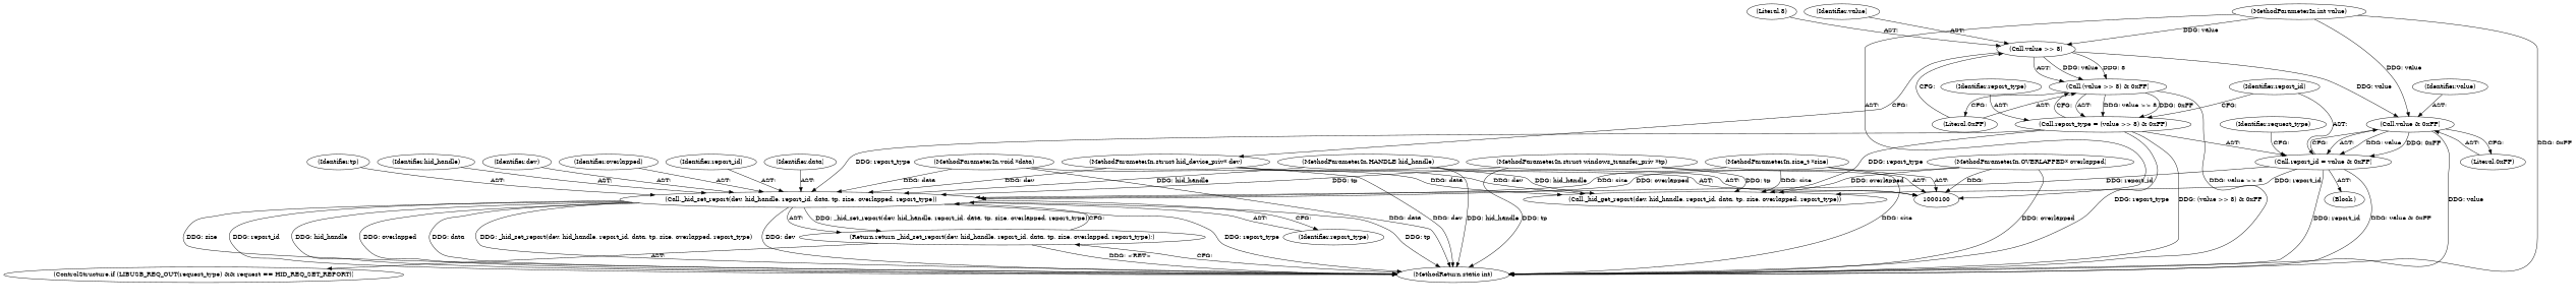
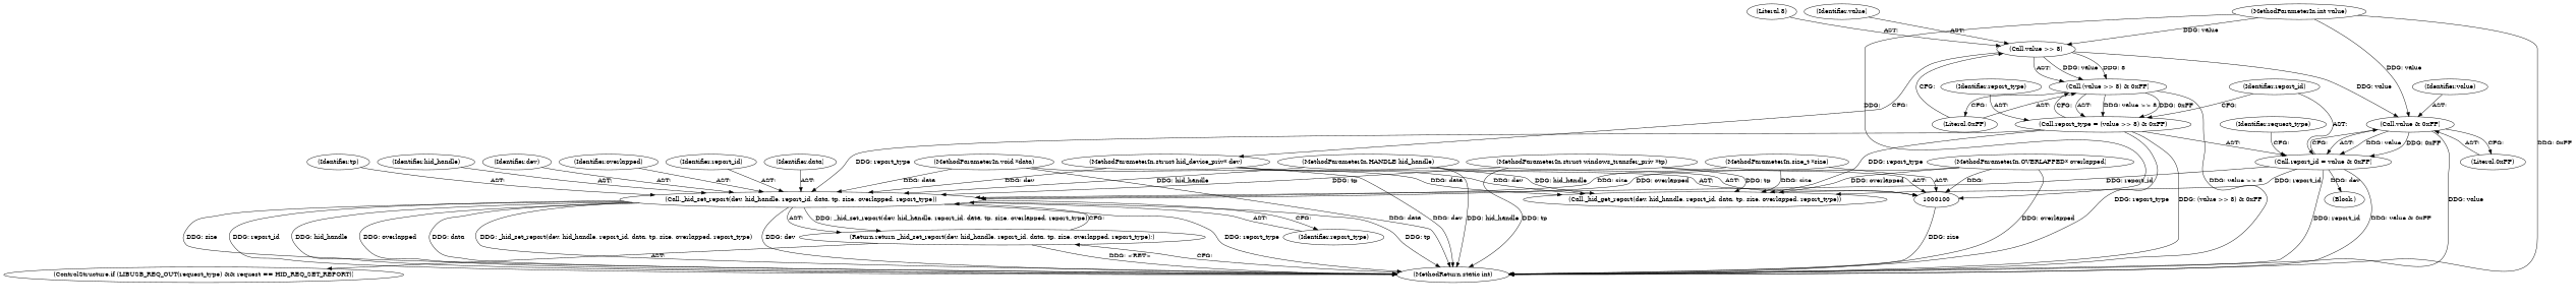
  digraph {
    n1 [label="(Call,_hid_set_report(dev, hid_handle, report_id, data, tp, size, overlapped, report_type))"]
    n2 [label="(Return,return _hid_set_report(dev, hid_handle, report_id, data, tp, size, overlapped, report_type);)"]
    n3 [label="(Identifier,report_type)"]
    n4 [label="(MethodReturn,static int)"]
    n5 [label="(ControlStructure,if (LIBUSB_REQ_OUT(request_type) && request == HID_REQ_SET_REPORT))"]
    n6 [label="(MethodParameterIn,struct hid_device_priv* dev)"]
    n7 [label="(Call,_hid_get_report(dev, hid_handle, report_id, data, tp, size, overlapped, report_type))"]
    1000100
    n9 [label="(MethodParameterIn,HANDLE hid_handle)"]
    n10 [label="(Call,report_id = value & 0xFF)"]
    n11 [label="(Call,value & 0xFF)"]
    n12 [label="(Block,)"]
    n13 [label="(Literal,0xFF)"]
    n14 [label="(Call,value >> 8)"]
    n15 [label="(Call,(value >> 8) & 0xFF)"]
    n16 [label="(Call,report_type = (value >> 8) & 0xFF)"]
    n17 [label="(Literal,0xFF)"]
    n18 [label="(Literal,8)"]
    n19 [label="(MethodParameterIn,int value)"]
    n20 [label="(MethodParameterIn,void *data)"]
    n21 [label="(MethodParameterIn,struct windows_transfer_priv *tp)"]
    n22 [label="(MethodParameterIn,size_t *size)"]
    n23 [label="(MethodParameterIn,OVERLAPPED* overlapped)"]
    n24 [label="(Identifier,report_id)"]
    n25 [label="(Identifier,tp)"]
    n26 [label="(Identifier,request_type)"]
    n27 [label="(Identifier,value)"]
    n28 [label="(Identifier,hid_handle)"]
    n29 [label="(Identifier,dev)"]
    n30 [label="(Identifier,value)"]
    n31 [label="(Identifier,overlapped)"]
    n32 [label="(Identifier,report_id)"]
    n33 [label="(Identifier,report_type)"]
    n34 [label="(Identifier,data)"]
    n1 -> n2 [label="AST: "]
    n1 -> n2 [label="DDG: _hid_set_report(dev, hid_handle, report_id, data, tp, size, overlapped, report_type)"]
    n1 -> n3 [label="CFG: "]
    n1 -> n4 [label="DDG: report_type"]
    n1 -> n4 [label="DDG: tp"]
    n1 -> n4 [label="DDG: size"]
    n1 -> n4 [label="DDG: report_id"]
    n1 -> n4 [label="DDG: hid_handle"]
    n1 -> n4 [label="DDG: overlapped"]
    n1 -> n4 [label="DDG: data"]
    n1 -> n4 [label="DDG: _hid_set_report(dev, hid_handle, report_id, data, tp, size, overlapped, report_type)"]
    n1 -> n4 [label="DDG: dev"]
    n2 -> n1 [label="CFG: "]
    n2 -> n4 [label="DDG: <RET>"]
    n2 -> n5 [label="AST: "]
    n3 -> n1 [label="AST: "]
    n4 -> n2 [label="CFG: "]
    n6 -> n1 [label="DDG: dev"]
    n6 -> n4 [label="DDG: dev"]
    n6 -> n7 [label="DDG: dev"]
    n6 -> 1000100 [label="AST: "]
    n9 -> n1 [label="DDG: hid_handle"]
    n9 -> n4 [label="DDG: hid_handle"]
    n9 -> n7 [label="DDG: hid_handle"]
    n9 -> 1000100 [label="AST: "]
    n10 -> n1 [label="DDG: report_id"]
    n10 -> n4 [label="DDG: value & 0xFF"]
    n10 -> n4 [label="DDG: report_id"]
    n10 -> n7 [label="DDG: report_id"]
    n10 -> n11 [label="CFG: "]
-   n10 -> n12 [label="AST: "]
+   n10 -> n12 [label="DDG: dev"]
    n11 -> n4 [label="DDG: value"]
    n11 -> n10 [label="AST: "]
    n11 -> n10 [label="DDG: value"]
    n11 -> n10 [label="DDG: 0xFF"]
    n11 -> n13 [label="CFG: "]
    n13 -> n11 [label="AST: "]
    n14 -> n6 [label="CFG: "]
    n14 -> n11 [label="DDG: value"]
    n14 -> n15 [label="AST: "]
    n14 -> n15 [label="DDG: value"]
    n14 -> n15 [label="DDG: 8"]
    n15 -> n4 [label="DDG: value >> 8"]
    n15 -> n16 [label="AST: "]
    n15 -> n16 [label="DDG: value >> 8"]
    n15 -> n16 [label="DDG: 0xFF"]
    n15 -> n17 [label="CFG: "]
    n16 -> n1 [label="DDG: report_type"]
    n16 -> n4 [label="DDG: report_type"]
    n16 -> n4 [label="DDG: (value >> 8) & 0xFF"]
    n16 -> n7 [label="DDG: report_type"]
    n16 -> n10 [label="AST: "]
    n16 -> n15 [label="CFG: "]
    n17 -> n14 [label="CFG: "]
    n17 -> n15 [label="AST: "]
    n18 -> n14 [label="AST: "]
    n19 -> n4 [label="DDG: 0xFF"]
-   n19 -> 1000100 [label="AST: "]
+   n19 -> 1000100 [label="DDG: "]
    n19 -> n11 [label="DDG: value"]
    n19 -> n14 [label="DDG: value"]
    n20 -> n1 [label="DDG: data"]
    n20 -> n4 [label="DDG: data"]
    n20 -> n7 [label="DDG: data"]
    n21 -> n1 [label="DDG: tp"]
    n21 -> n4 [label="DDG: tp"]
    n21 -> n7 [label="DDG: tp"]
    n21 -> 1000100 [label="AST: "]
    n22 -> n1 [label="DDG: size"]
-   n22 -> n4 [label="DDG: size"]
+   1000100 -> n4 [label="DDG: size"]
    n22 -> n7 [label="DDG: size"]
    n22 -> 1000100 [label="AST: "]
    n23 -> n1 [label="DDG: overlapped"]
    n23 -> n4 [label="DDG: overlapped"]
    n23 -> n7 [label="DDG: overlapped"]
    n23 -> 1000100 [label="DDG: "]
    n24 -> n10 [label="AST: "]
    n24 -> n16 [label="CFG: "]
    n25 -> n1 [label="AST: "]
    n26 -> n10 [label="CFG: "]
    n27 -> n14 [label="AST: "]
    n28 -> n1 [label="AST: "]
    n29 -> n1 [label="AST: "]
    n30 -> n11 [label="AST: "]
    n31 -> n1 [label="AST: "]
    n32 -> n1 [label="AST: "]
    n33 -> n16 [label="AST: "]
    n34 -> n1 [label="AST: "]
  }
